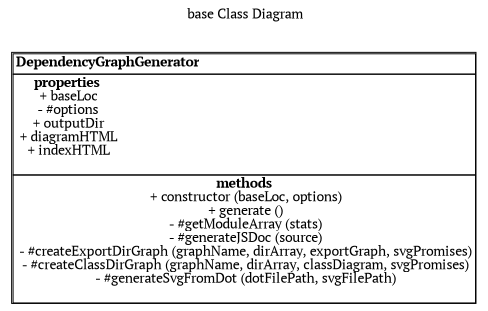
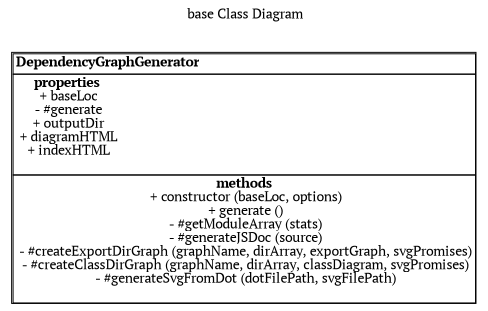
  digraph {
    label=" base Class Diagram"
    labelloc=t
    fontname="PT Serif"
-   n1 [label=<<TABLE cellspacing="0" cellborder="1" align="left"> <TR><TD align="left"><B>DependencyGraphGenerator</B></TD></TR> <TR><TD align="left"><B>properties</B><BR/> + baseLoc<BR/> - #options<BR/> + outputDir<BR/> + diagramHTML<BR/> + indexHTML<BR/> </TD></TR> <TR><TD align="left"><B>methods</B><BR/> + constructor (baseLoc, options)<BR/> + generate ()<BR/> - #getModuleArray (stats)<BR/> - #generateJSDoc (source)<BR/> - #createExportDirGraph (graphName, dirArray, exportGraph, svgPromises)<BR/> - #createClassDirGraph (graphName, dirArray, classDiagram, svgPromises)<BR/> - #generateSvgFromDot (dotFilePath, svgFilePath)<BR/> </TD></TR> </TABLE>> shape=none fontname="PT Serif"]
+   n1 [label=<<TABLE cellspacing="0" cellborder="1" align="left"> <TR><TD align="left"><B>DependencyGraphGenerator</B></TD></TR> <TR><TD align="left"><B>properties</B><BR/> + baseLoc<BR/> - #generate<BR/> + outputDir<BR/> + diagramHTML<BR/> + indexHTML<BR/> </TD></TR> <TR><TD align="left"><B>methods</B><BR/> + constructor (baseLoc, options)<BR/> + generate ()<BR/> - #getModuleArray (stats)<BR/> - #generateJSDoc (source)<BR/> - #createExportDirGraph (graphName, dirArray, exportGraph, svgPromises)<BR/> - #createClassDirGraph (graphName, dirArray, classDiagram, svgPromises)<BR/> - #generateSvgFromDot (dotFilePath, svgFilePath)<BR/> </TD></TR> </TABLE>> shape=none fontname="PT Serif"]
  }
